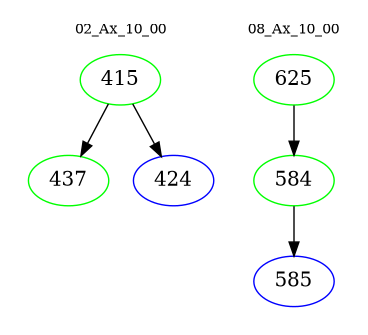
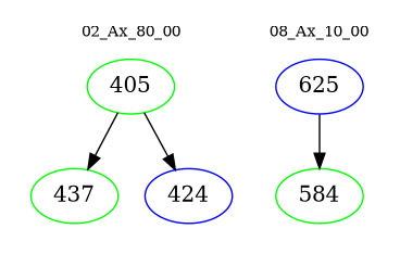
  digraph {
    node [color=green]
    edge [color=black]
-   n1 [label=415]
+   n1 [label=405]
    n2 [label=437]
    n3 [color=blue label=424]
    n4 [label=584]
-   n5 [label=625]
-   n6 [color=blue label=585]
+   n5 [color=blue label=625]
    subgraph cluster_1 {
      color=white
      fontsize=10
-     label="02_Ax_10_00"
+     label="02_Ax_80_00"
      n1
      n2
      n3
    }
    subgraph cluster_2 {
      color=white
      fontsize=10
      label="08_Ax_10_00"
      n4
      n5
-     n6
    }
    n1 -> n2
    n1 -> n3
-   n4 -> n6
    n5 -> n4
  }
